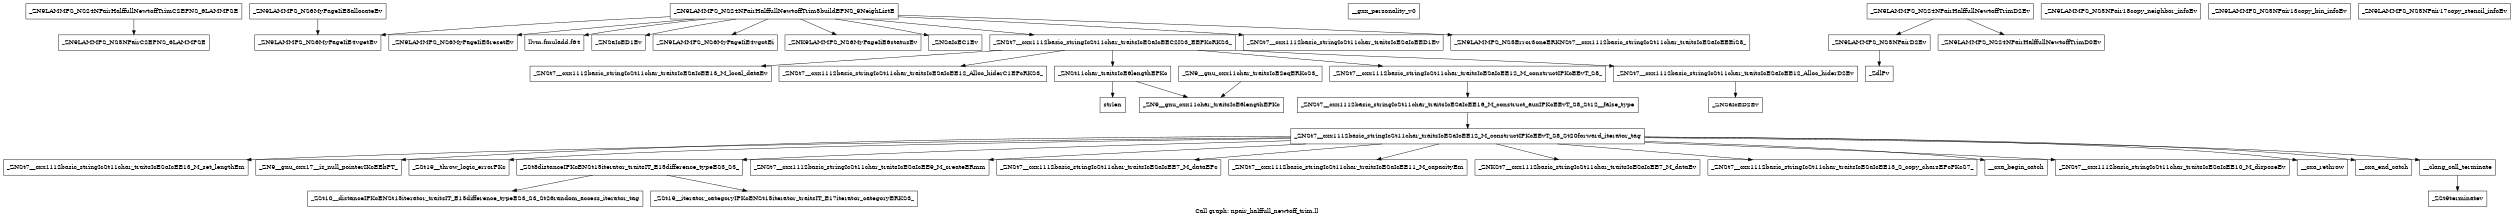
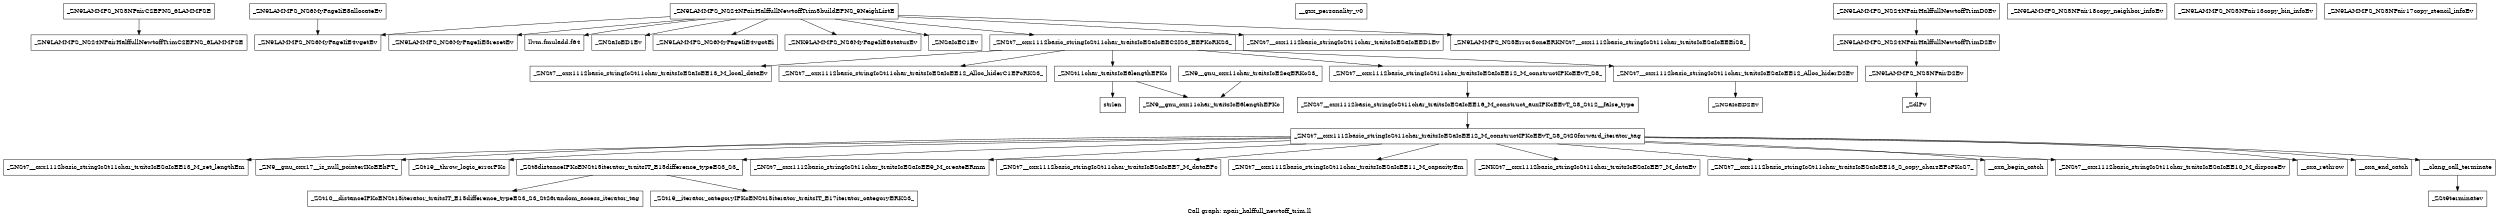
  digraph {
    label="Call graph: npair_halffull_newtoff_trim.ll"
    node [shape=record]
    n1 [label="{_ZN9LAMMPS_NS24NPairHalffullNewtoffTrimC2EPNS_6LAMMPSE}"]
    n2 [label="{_ZN9LAMMPS_NS5NPairC2EPNS_6LAMMPSE}"]
    n3 [label="{_ZN9LAMMPS_NS24NPairHalffullNewtoffTrim5buildEPNS_9NeighListE}"]
    n4 [label="{_ZN9LAMMPS_NS6MyPageIiE5resetEv}"]
    n5 [label="{_ZN9LAMMPS_NS6MyPageIiE4vgetEv}"]
    n6 [label="{llvm.fmuladd.f64}"]
    n7 [label="{_ZNSaIcED1Ev}"]
    n8 [label="{_ZN9LAMMPS_NS6MyPageIiE4vgotEi}"]
    n9 [label="{_ZNK9LAMMPS_NS6MyPageIiE6statusEv}"]
    n10 [label="{_ZNSaIcEC1Ev}"]
    n11 [label="{_ZNSt7__cxx1112basic_stringIcSt11char_traitsIcESaIcEEC2IS3_EEPKcRKS3_}"]
    n12 [label="{_ZNSt7__cxx1112basic_stringIcSt11char_traitsIcESaIcEED1Ev}"]
    n13 [label="{_ZN9LAMMPS_NS5Error3oneERKNSt7__cxx1112basic_stringIcSt11char_traitsIcESaIcEEEiS8_}"]
    n14 [label="{_ZNSt7__cxx1112basic_stringIcSt11char_traitsIcESaIcEE13_M_local_dataEv}"]
    n15 [label="{_ZNSt7__cxx1112basic_stringIcSt11char_traitsIcESaIcEE12_Alloc_hiderC1EPcRKS3_}"]
    n16 [label="{_ZNSt11char_traitsIcE6lengthEPKc}"]
    n17 [label="{_ZNSt7__cxx1112basic_stringIcSt11char_traitsIcESaIcEE12_M_constructIPKcEEvT_S8_}"]
    n18 [label="{_ZNSt7__cxx1112basic_stringIcSt11char_traitsIcESaIcEE12_Alloc_hiderD2Ev}"]
    n19 [label="{_ZN9LAMMPS_NS6MyPageIiE8allocateEv}"]
    n20 [label="{_ZN9__gnu_cxx11char_traitsIcE6lengthEPKc}"]
    n21 [label="{strlen}"]
    n22 [label="{_ZNSt7__cxx1112basic_stringIcSt11char_traitsIcESaIcEE16_M_construct_auxIPKcEEvT_S8_St12__false_type}"]
    n23 [label="{_ZNSaIcED2Ev}"]
    n24 [label="{_ZSt9terminatev}"]
    n25 [label="{_ZNSt7__cxx1112basic_stringIcSt11char_traitsIcESaIcEE13_M_set_lengthEm}"]
    n26 [label="{_ZSt10__distanceIPKcENSt15iterator_traitsIT_E15difference_typeES3_S3_St26random_access_iterator_tag}"]
    n27 [label="{_ZSt19__iterator_categoryIPKcENSt15iterator_traitsIT_E17iterator_categoryERKS3_}"]
    n28 [label="{_ZN9__gnu_cxx11char_traitsIcE2eqERKcS3_}"]
    n29 [label="{_ZNSt7__cxx1112basic_stringIcSt11char_traitsIcESaIcEE12_M_constructIPKcEEvT_S8_St20forward_iterator_tag}"]
    n30 [label="{__gxx_personality_v0}"]
    n31 [label="{_ZN9LAMMPS_NS24NPairHalffullNewtoffTrimD2Ev}"]
    n32 [label="{_ZN9LAMMPS_NS5NPairD2Ev}"]
    n33 [label="{_ZdlPv}"]
    n34 [label="{_ZN9LAMMPS_NS24NPairHalffullNewtoffTrimD0Ev}"]
    n35 [label="{_ZN9LAMMPS_NS5NPair18copy_neighbor_infoEv}"]
    n36 [label="{_ZN9LAMMPS_NS5NPair13copy_bin_infoEv}"]
    n37 [label="{_ZN9LAMMPS_NS5NPair17copy_stencil_infoEv}"]
    n38 [label="{_ZN9__gnu_cxx17__is_null_pointerIKcEEbPT_}"]
    n39 [label="{_ZSt19__throw_logic_errorPKc}"]
    n40 [label="{_ZSt8distanceIPKcENSt15iterator_traitsIT_E15difference_typeES3_S3_}"]
    n41 [label="{_ZNSt7__cxx1112basic_stringIcSt11char_traitsIcESaIcEE9_M_createERmm}"]
    n42 [label="{_ZNSt7__cxx1112basic_stringIcSt11char_traitsIcESaIcEE7_M_dataEPc}"]
    n43 [label="{_ZNSt7__cxx1112basic_stringIcSt11char_traitsIcESaIcEE11_M_capacityEm}"]
    n44 [label="{_ZNKSt7__cxx1112basic_stringIcSt11char_traitsIcESaIcEE7_M_dataEv}"]
    n45 [label="{_ZNSt7__cxx1112basic_stringIcSt11char_traitsIcESaIcEE13_S_copy_charsEPcPKcS7_}"]
    n46 [label="{__cxa_begin_catch}"]
    n47 [label="{_ZNSt7__cxx1112basic_stringIcSt11char_traitsIcESaIcEE10_M_disposeEv}"]
    n48 [label="{__cxa_rethrow}"]
    n49 [label="{__cxa_end_catch}"]
    n50 [label="{__clang_call_terminate}"]
-   n1 -> n2
+   n2 -> n1
    n3 -> n4
    n3 -> n5
    n3 -> n6
    n3 -> n7
    n3 -> n8
    n3 -> n9
    n3 -> n10
    n3 -> n11
    n3 -> n12
    n3 -> n13
    n11 -> n14
    n11 -> n15
    n11 -> n16
    n11 -> n17
    n11 -> n18
    n16 -> n20
    n16 -> n21
    n17 -> n22
    n18 -> n23
    n19 -> n5
    n22 -> n29
    n28 -> n20
    n29 -> n25
    n29 -> n38
    n29 -> n39
    n29 -> n40
    n29 -> n41
    n29 -> n42
    n29 -> n43
    n29 -> n44
    n29 -> n45
    n29 -> n46
    n29 -> n47
    n29 -> n48
    n29 -> n49
    n29 -> n50
    n31 -> n32
    n32 -> n33
-   n31 -> n34
+   n34 -> n31
    n40 -> n26
    n40 -> n27
    n50 -> n24
  }
